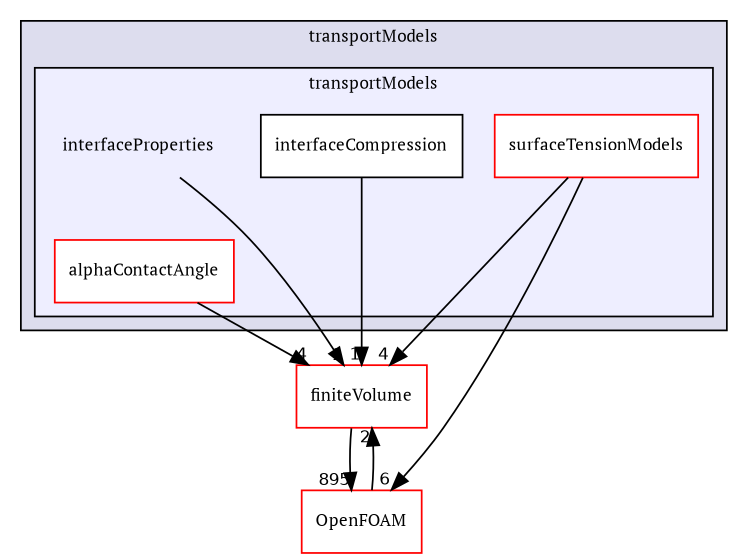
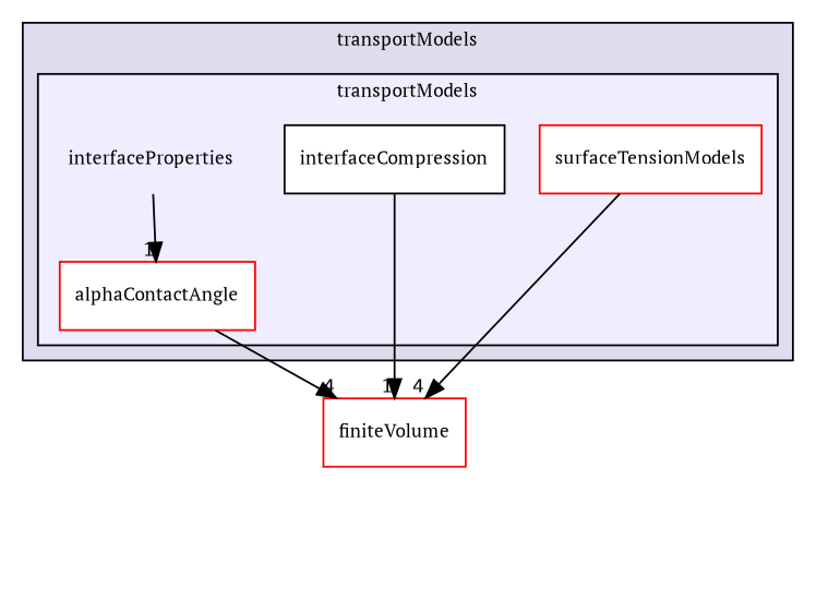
  digraph {
    compound=true
    fontname="PT Serif"
    node [color=red fontname="PT Serif" fontsize=10 shape=box]
    edge [fontname="PT Serif" headlabel=1 labeldistance=1.5 labelfontname=Helvetica labelfontsize=10]
    n1 [label=interfaceProperties shape=plaintext]
    n2 [fillcolor=white label=alphaContactAngle style=filled]
    n3 [color=black fillcolor=white label=interfaceCompression style=filled]
    n4 [fillcolor=white label=surfaceTensionModels style=filled]
    n5 [label=finiteVolume]
-   n6 [label=OpenFOAM]
    subgraph cluster_1 {
      bgcolor="#ddddee"
      fontsize=10
      label=transportModels
      pencolor=black
      subgraph cluster_2 {
        bgcolor="#eeeeff"
        fontsize=10
        label=transportModels
        pencolor=black
        n1
        n2
        n3
        n4
      }
    }
-   n1 -> n5
+   n1 -> n2
    n2 -> n5 [headlabel=4]
    n3 -> n5
    n4 -> n5 [headlabel=4]
-   n4 -> n6 [headlabel=6]
-   n5 -> n6 [headlabel=895]
-   n6 -> n5 [headlabel=2]
  }
